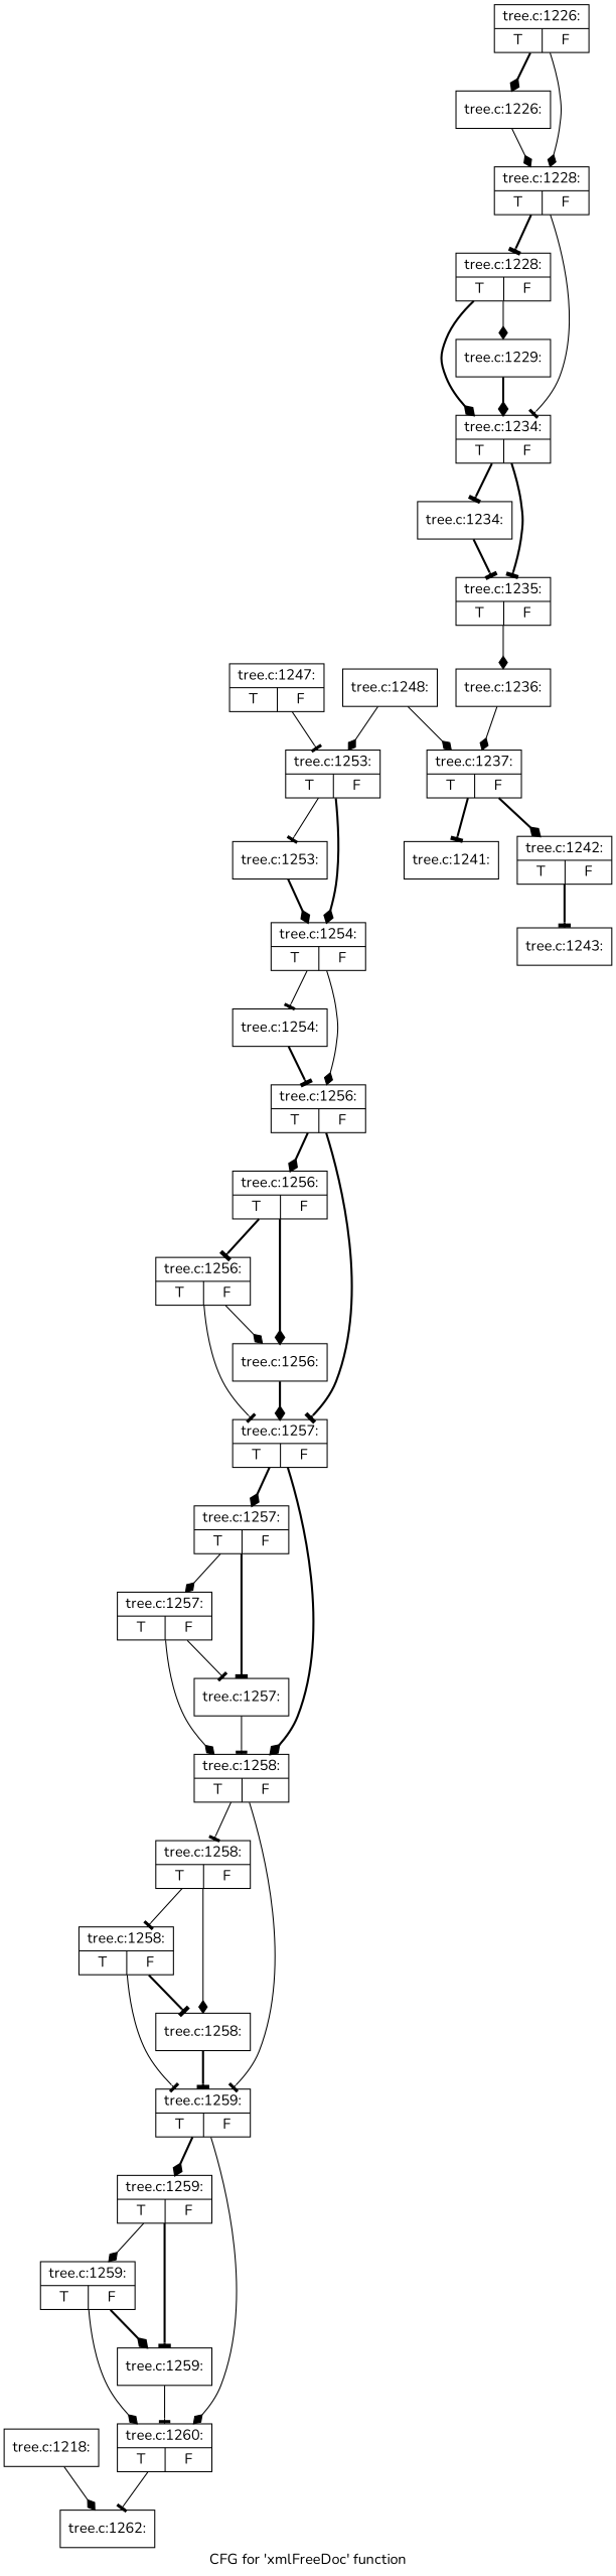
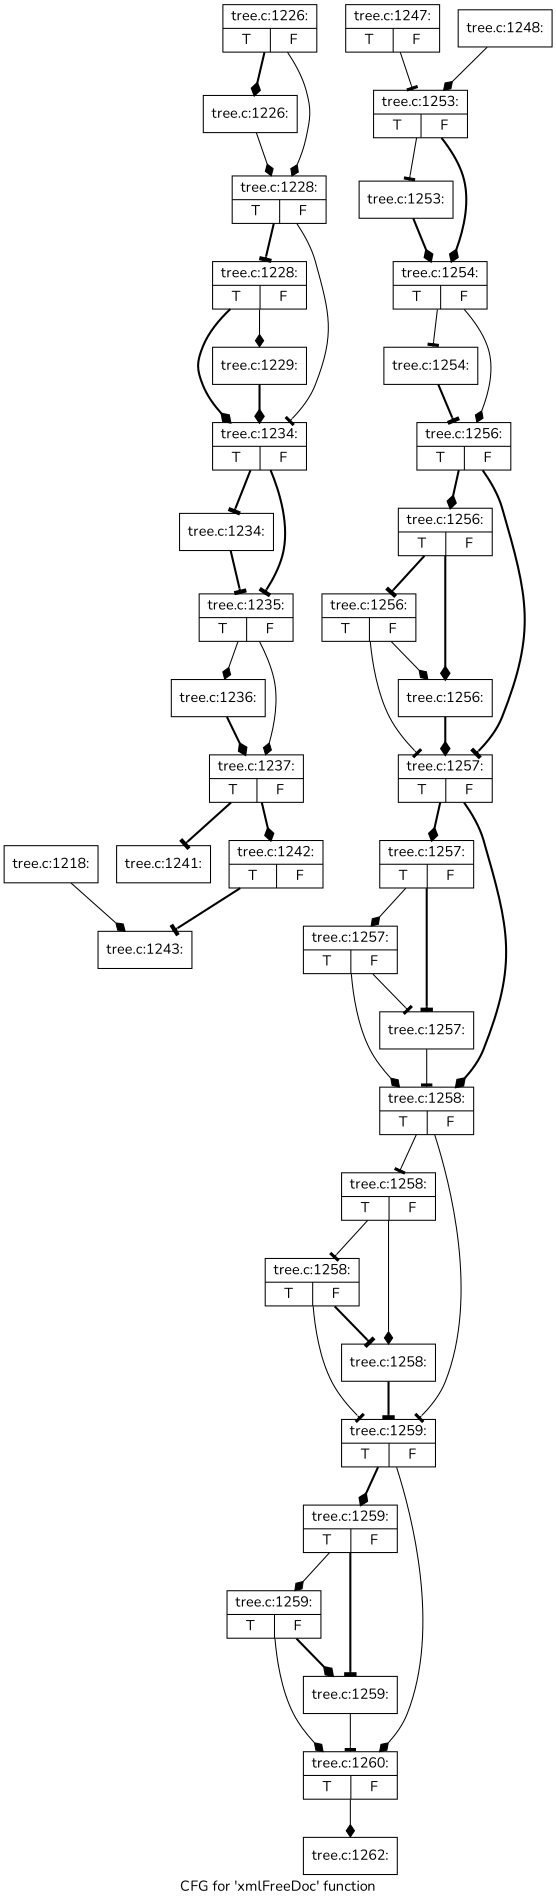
  digraph {
    fontname=Nunito
    label="CFG for 'xmlFreeDoc' function"
    node [fontname=Nunito shape=record]
    edge [arrowhead=diamond fontname=Nunito style=solid]
    n1 [label="{tree.c:1218:}"]
    n2 [label="{tree.c:1262:}"]
    n3 [label="{tree.c:1226:|{<s0>T|<s1>F}}"]
    n4 [label="{tree.c:1226:}"]
    n5 [label="{tree.c:1228:|{<s0>T|<s1>F}}"]
    n6 [label="{tree.c:1228:|{<s0>T|<s1>F}}"]
    n7 [label="{tree.c:1234:|{<s0>T|<s1>F}}"]
    n8 [label="{tree.c:1229:}"]
    n9 [label="{tree.c:1234:}"]
    n10 [label="{tree.c:1235:|{<s0>T|<s1>F}}"]
    n11 [label="{tree.c:1236:}"]
    n12 [label="{tree.c:1237:|{<s0>T|<s1>F}}"]
    n13 [label="{tree.c:1241:}"]
    n14 [label="{tree.c:1242:|{<s0>T|<s1>F}}"]
    n15 [label="{tree.c:1243:}"]
    n16 [label="{tree.c:1247:|{<s0>T|<s1>F}}"]
    n17 [label="{tree.c:1253:|{<s0>T|<s1>F}}"]
    n18 [label="{tree.c:1248:}"]
    n19 [label="{tree.c:1253:}"]
    n20 [label="{tree.c:1254:|{<s0>T|<s1>F}}"]
    n21 [label="{tree.c:1254:}"]
    n22 [label="{tree.c:1256:|{<s0>T|<s1>F}}"]
    n23 [label="{tree.c:1256:|{<s0>T|<s1>F}}"]
    n24 [label="{tree.c:1257:|{<s0>T|<s1>F}}"]
    n25 [label="{tree.c:1256:|{<s0>T|<s1>F}}"]
    n26 [label="{tree.c:1256:}"]
    n27 [label="{tree.c:1257:|{<s0>T|<s1>F}}"]
    n28 [label="{tree.c:1258:|{<s0>T|<s1>F}}"]
    n29 [label="{tree.c:1257:|{<s0>T|<s1>F}}"]
    n30 [label="{tree.c:1257:}"]
    n31 [label="{tree.c:1258:|{<s0>T|<s1>F}}"]
    n32 [label="{tree.c:1259:|{<s0>T|<s1>F}}"]
    n33 [label="{tree.c:1258:|{<s0>T|<s1>F}}"]
    n34 [label="{tree.c:1258:}"]
    n35 [label="{tree.c:1259:|{<s0>T|<s1>F}}"]
    n36 [label="{tree.c:1260:|{<s0>T|<s1>F}}"]
    n37 [label="{tree.c:1259:|{<s0>T|<s1>F}}"]
    n38 [label="{tree.c:1259:}"]
-   n1 -> n2
+   n1 -> n15
    n3 -> n4 [style=bold]
    n3 -> n5
    n4 -> n5
    n5 -> n6 [arrowhead=tee style=bold]
    n5 -> n7 [arrowhead=tee]
    n6 -> n7 [style=bold]
    n6 -> n8
    n7 -> n9 [arrowhead=tee style=bold]
    n7 -> n10 [arrowhead=tee style=bold]
    n8 -> n7 [style=bold]
    n9 -> n10 [arrowhead=tee style=bold]
    n10 -> n11
-   n18 -> n12
-   n11 -> n12
+   n10 -> n12
+   n11 -> n12 [style=bold]
    n12 -> n13 [arrowhead=tee style=bold]
    n12 -> n14 [style=bold]
    n14 -> n15 [arrowhead=tee style=bold]
    n16 -> n17 [arrowhead=tee]
    n17 -> n19 [arrowhead=tee]
    n17 -> n20 [style=bold]
    n18 -> n17
    n19 -> n20 [style=bold]
    n20 -> n21 [arrowhead=tee]
    n20 -> n22
    n21 -> n22 [arrowhead=tee style=bold]
    n22 -> n23 [style=bold]
    n22 -> n24 [arrowhead=tee style=bold]
    n23 -> n25 [arrowhead=tee style=bold]
    n23 -> n26 [style=bold]
    n24 -> n27 [style=bold]
    n24 -> n28 [style=bold]
    n25 -> n24 [arrowhead=tee]
    n25 -> n26
    n26 -> n24 [style=bold]
    n27 -> n29
    n27 -> n30 [arrowhead=tee style=bold]
    n28 -> n31 [arrowhead=tee]
    n28 -> n32 [arrowhead=tee]
    n29 -> n28
    n29 -> n30 [arrowhead=tee]
    n30 -> n28 [arrowhead=tee]
    n31 -> n33 [arrowhead=tee]
    n31 -> n34
    n32 -> n35 [style=bold]
    n32 -> n36
    n33 -> n32 [arrowhead=tee]
    n33 -> n34 [arrowhead=tee style=bold]
    n34 -> n32 [arrowhead=tee style=bold]
    n35 -> n37
    n35 -> n38 [arrowhead=tee style=bold]
-   n36 -> n2 [arrowhead=tee]
+   n36 -> n2
    n37 -> n36
    n37 -> n38 [style=bold]
    n38 -> n36 [arrowhead=tee]
  }
